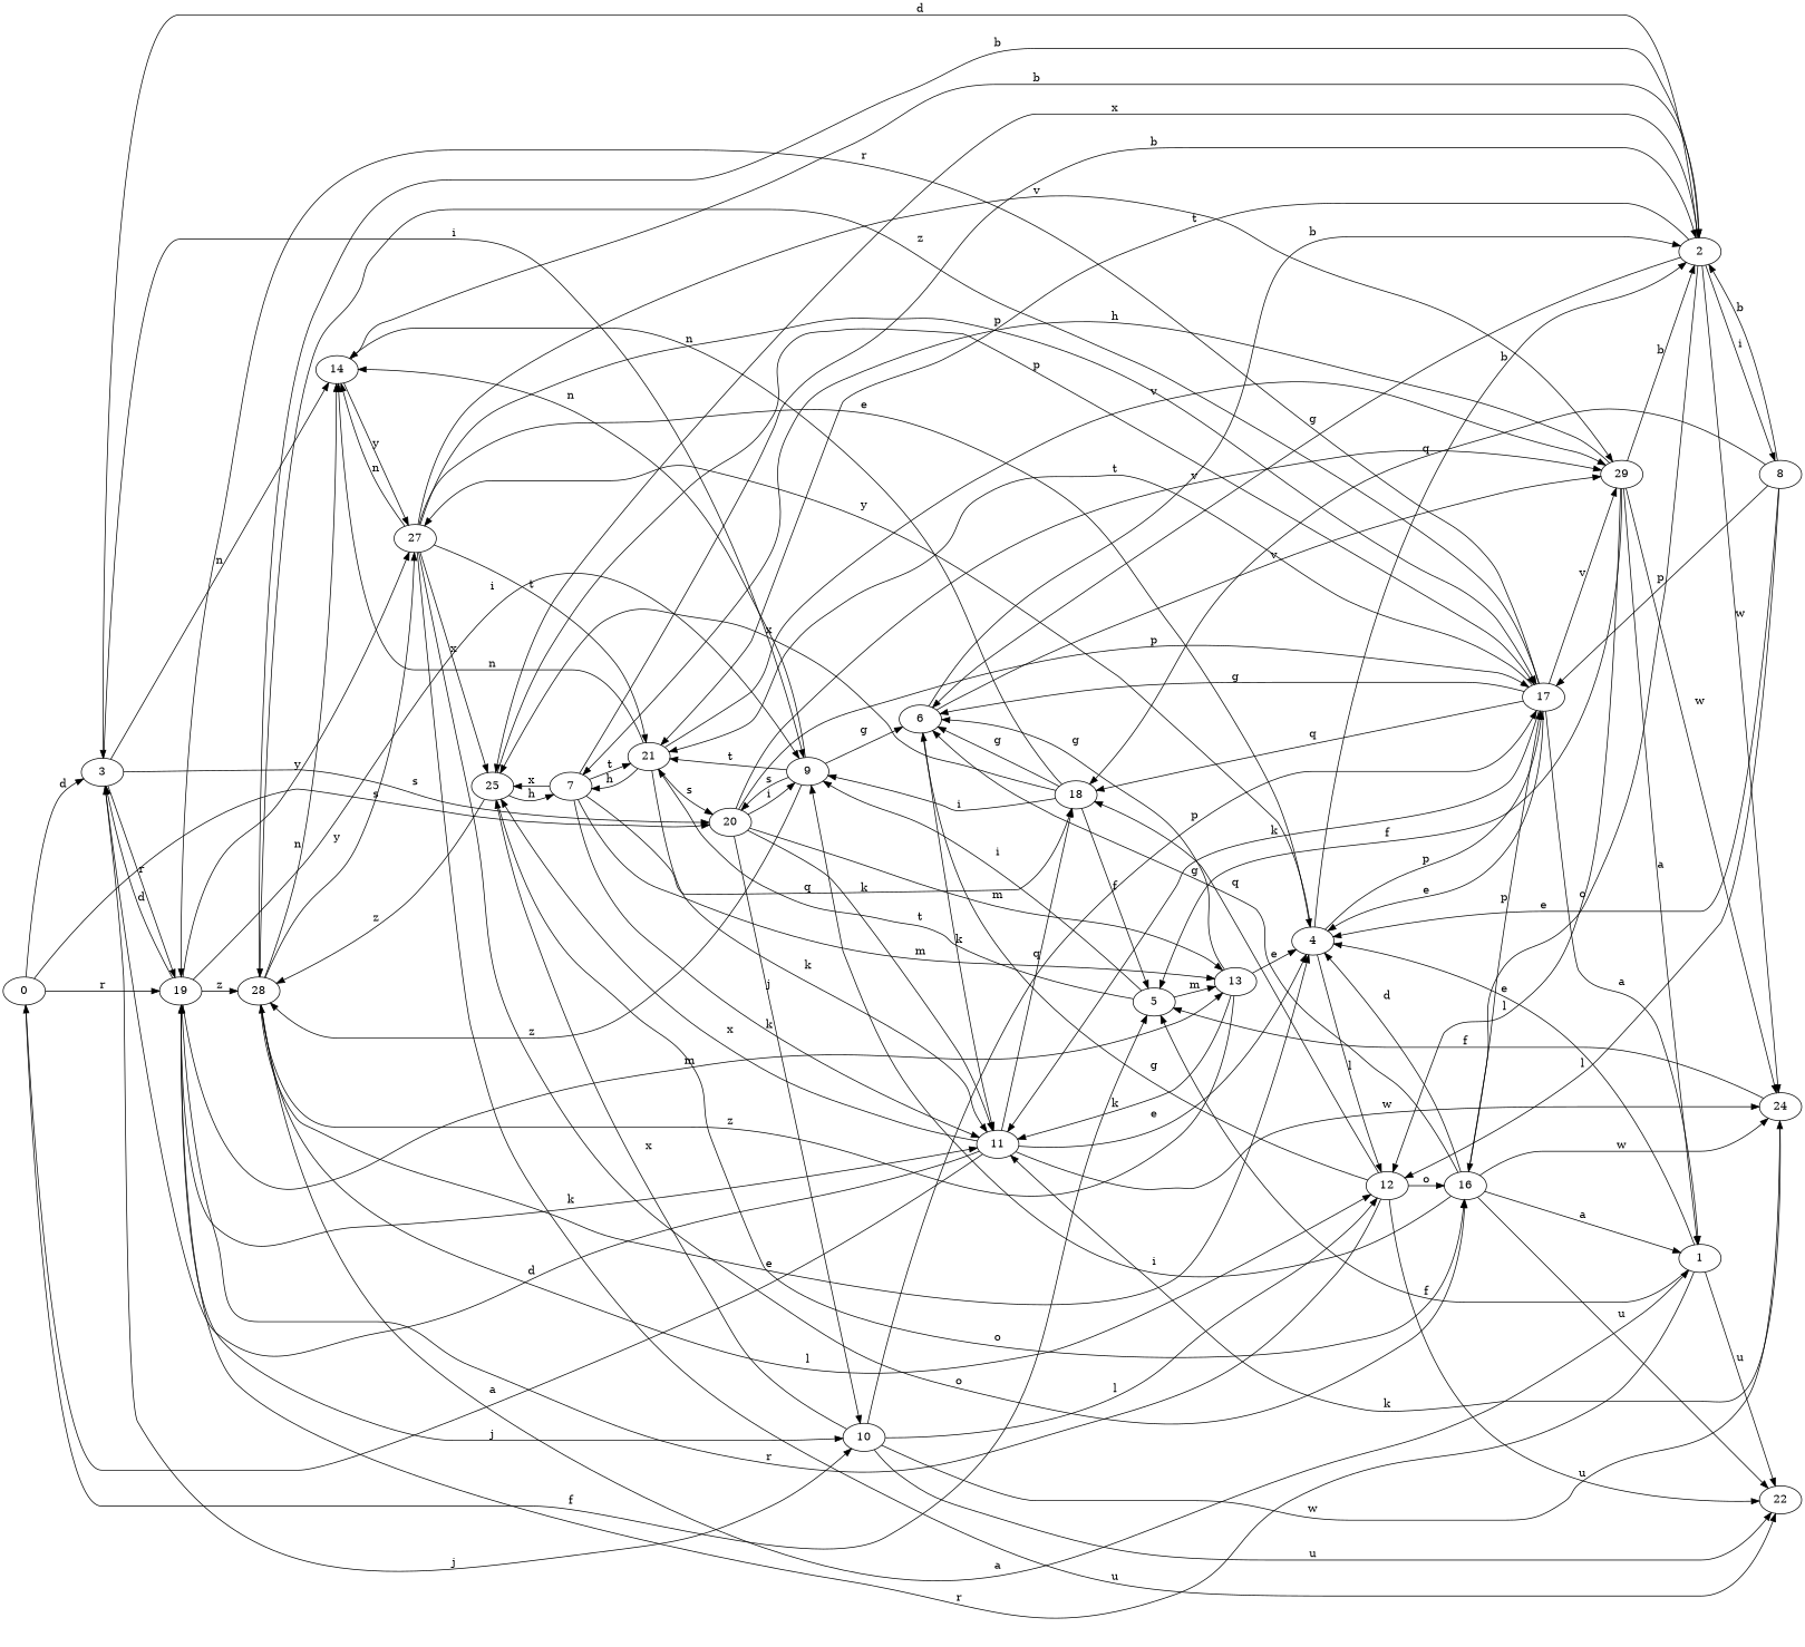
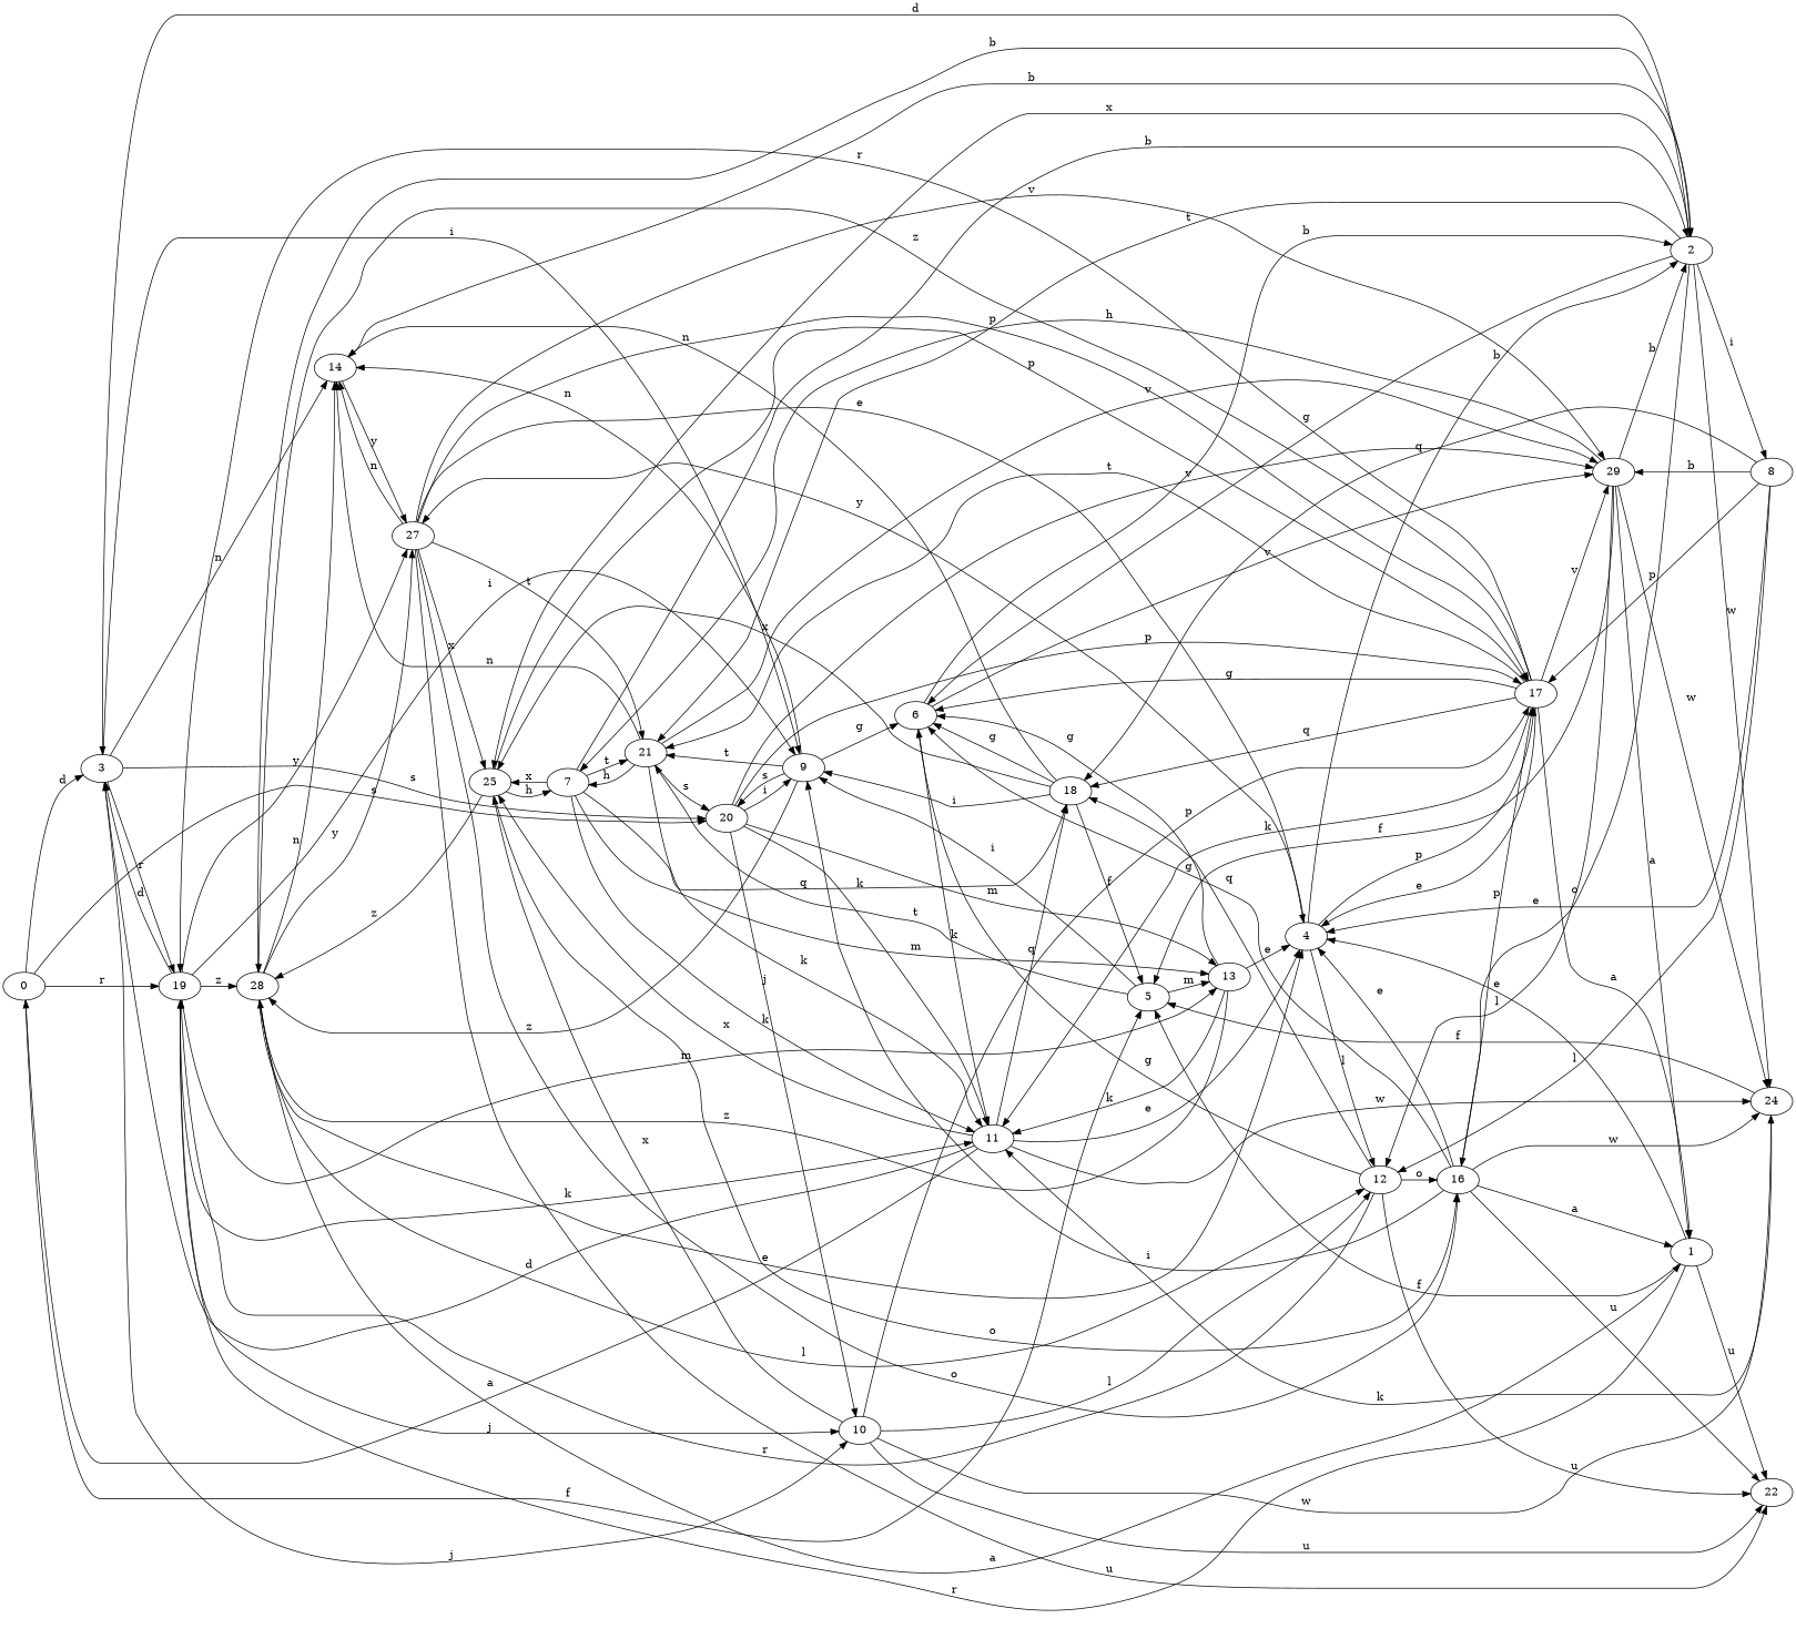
  strict digraph {
    rankdir=LR
    0
    3
    5
    19
    20
    9
    10
    14
    21
    13
    27
    11
    28
    17
    n15 [label=29]
    1
    4
    22
    2
    12
    6
    8
    16
    24
    25
    18
    7
    0 -> 3 [label=d]
    0 -> 5 [label=f]
    0 -> 19 [label=r]
    0 -> 20 [label=s]
    3 -> 19 [label=r]
    3 -> 20 [label=s]
    3 -> 9 [label=i]
    3 -> 10 [label=j]
    3 -> 14 [label=n]
    5 -> 9 [label=i]
    5 -> 21 [label=t]
    5 -> 13 [label=m]
    19 -> 3 [label=d]
    19 -> 9 [label=i]
    19 -> 10 [label=j]
    19 -> 13 [label=m]
    19 -> 27 [label=y]
    19 -> 11 [label=k]
    19 -> 28 [label=z]
    20 -> 9 [label=i]
    20 -> 10 [label=j]
    20 -> 13 [label=m]
    20 -> 11 [label=k]
    20 -> 17 [label=p]
    20 -> n15 [label=v]
    9 -> 20 [label=s]
    9 -> 14 [label=n]
    9 -> 21 [label=t]
    9 -> 28 [label=z]
    9 -> 6 [label=g]
    10 -> 17 [label=p]
    10 -> 22 [label=u]
    10 -> 12 [label=l]
    10 -> 24 [label=w]
    10 -> 25 [label=x]
    14 -> 27 [label=y]
    14 -> 2 [label=b]
    21 -> 20 [label=s]
    21 -> 14 [label=n]
    21 -> 11 [label=k]
    21 -> n15 [label=v]
    21 -> 7 [label=h]
    13 -> 11 [label=k]
    13 -> 28 [label=z]
    13 -> 4 [label=e]
    13 -> 6 [label=g]
    27 -> 14 [label=n]
    27 -> 21 [label=t]
    27 -> 17 [label=p]
    27 -> n15 [label=v]
    27 -> 4 [label=e]
    27 -> 22 [label=u]
    27 -> 16 [label=o]
    27 -> 25 [label=x]
    11 -> 0 [label=a]
    11 -> 3 [label=d]
    11 -> 4 [label=e]
    11 -> 24 [label=w]
    11 -> 25 [label=x]
    11 -> 18 [label=q]
    28 -> 14 [label=n]
    28 -> 27 [label=y]
    28 -> 1 [label=a]
    28 -> 4 [label=e]
    28 -> 2 [label=b]
    28 -> 12 [label=l]
    17 -> 19 [label=r]
    17 -> 21 [label=t]
    17 -> 11 [label=k]
    17 -> 28 [label=z]
    17 -> n15 [label=v]
    17 -> 1 [label=a]
    17 -> 4 [label=e]
    17 -> 6 [label=g]
    17 -> 18 [label=q]
    n15 -> 5 [label=f]
    n15 -> 1 [label=a]
    n15 -> 2 [label=b]
    n15 -> 12 [label=l]
    n15 -> 24 [label=w]
    n15 -> 7 [label=h]
    1 -> 5 [label=f]
    1 -> 19 [label=r]
    1 -> 4 [label=e]
    1 -> 22 [label=u]
    4 -> 27 [label=y]
    4 -> 17 [label=p]
    4 -> 2 [label=b]
    4 -> 12 [label=l]
    2 -> 3 [label=d]
    2 -> 21 [label=t]
    2 -> 6 [label=g]
    2 -> 8 [label=i]
    2 -> 16 [label=o]
    2 -> 24 [label=w]
    2 -> 25 [label=x]
    12 -> 19 [label=r]
    12 -> 22 [label=u]
    12 -> 6 [label=g]
    12 -> 16 [label=o]
    12 -> 18 [label=q]
    6 -> 11 [label=k]
    6 -> n15 [label=v]
    6 -> 2 [label=b]
    8 -> 17 [label=p]
    8 -> 4 [label=e]
-   8 -> 2 [label=b]
+   8 -> n15 [label=b]
    8 -> 12 [label=l]
    8 -> 18 [label=q]
    16 -> 9 [label=i]
    16 -> 17 [label=p]
    16 -> 1 [label=a]
-   16 -> 4 [label=d]
+   16 -> 4 [label=e]
    16 -> 22 [label=u]
    16 -> 6 [label=g]
    16 -> 24 [label=w]
    24 -> 5 [label=f]
    24 -> 11 [label=k]
    25 -> 28 [label=z]
    25 -> 17 [label=p]
    25 -> 16 [label=o]
    25 -> 7 [label=h]
    18 -> 5 [label=f]
    18 -> 9 [label=i]
    18 -> 14 [label=n]
    18 -> 6 [label=g]
    18 -> 25 [label=x]
    7 -> 21 [label=t]
    7 -> 13 [label=m]
    7 -> 11 [label=k]
    7 -> 2 [label=b]
    7 -> 25 [label=x]
    7 -> 18 [label=q]
  }
